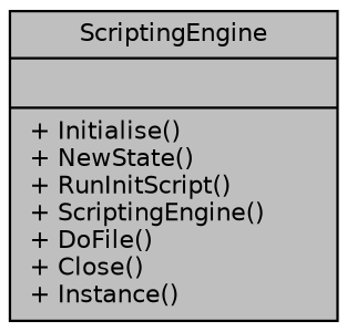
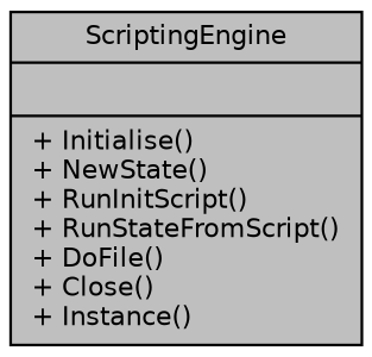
  digraph {
-   n1 [color=black fillcolor=grey75 fontcolor=black fontname=Helvetica fontsize=10 height=0.2 label="{ScriptingEngine\n||+ Initialise()\l+ NewState()\l+ RunInitScript()\l+ ScriptingEngine()\l+ DoFile()\l+ Close()\l+ Instance()\l}" shape=record style=filled width=0.4]
+   n1 [color=black fillcolor=grey75 fontcolor=black fontname=Helvetica fontsize=10 height=0.2 label="{ScriptingEngine\n||+ Initialise()\l+ NewState()\l+ RunInitScript()\l+ RunStateFromScript()\l+ DoFile()\l+ Close()\l+ Instance()\l}" shape=record style=filled width=0.4]
  }
